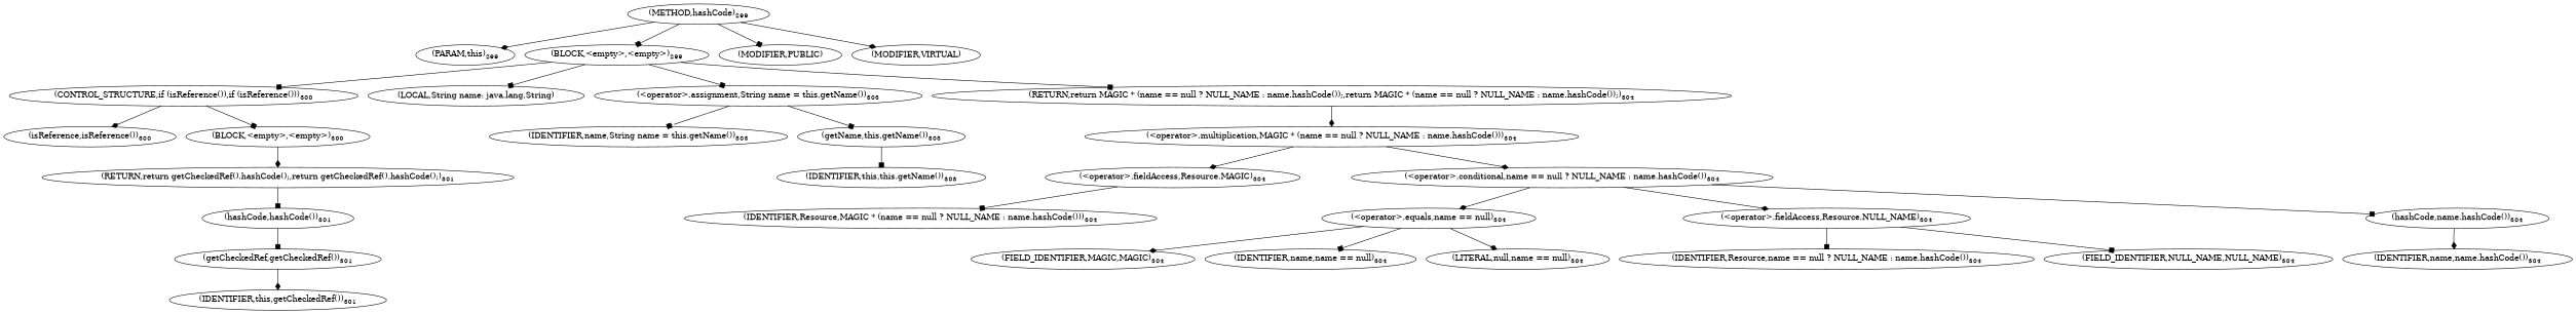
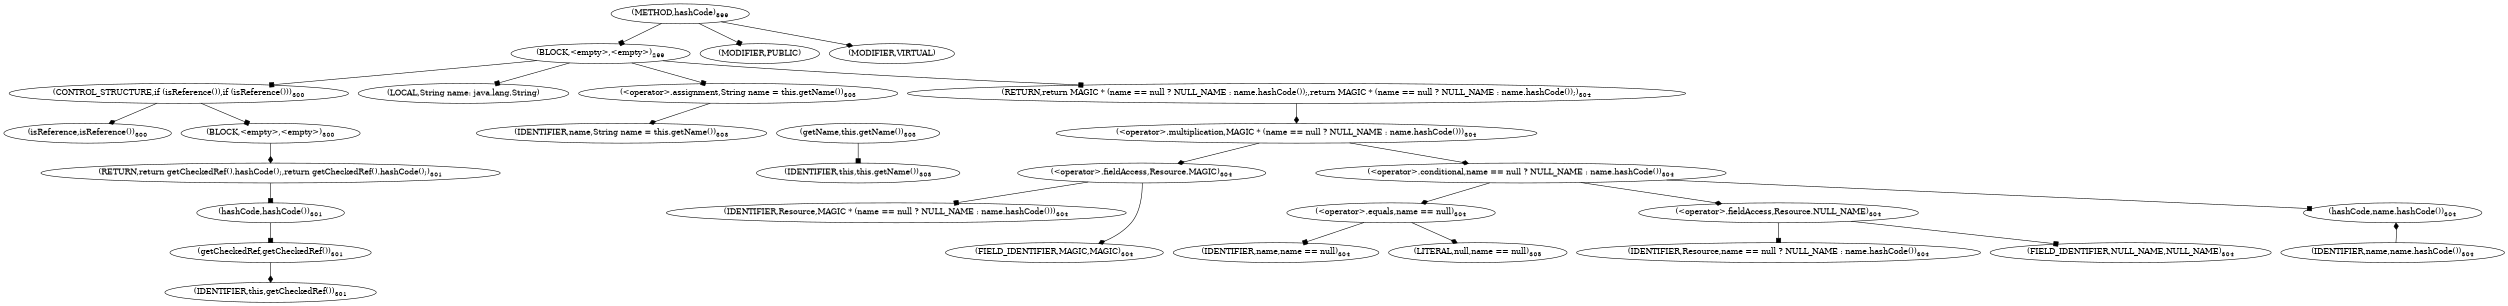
  digraph {
    edge [arrowhead=box]
-   n1 [label=<(METHOD,hashCode)<SUB>299</SUB>>]
-   n2 [label=<(PARAM,this)<SUB>299</SUB>>]
+   n1 [label=<(METHOD,hashCode)<SUB>899</SUB>>]
    n3 [label=<(BLOCK,&lt;empty&gt;,&lt;empty&gt;)<SUB>299</SUB>>]
    n4 [label=<(MODIFIER,PUBLIC)>]
    n5 [label=<(MODIFIER,VIRTUAL)>]
    n6 [label=<(CONTROL_STRUCTURE,if (isReference()),if (isReference()))<SUB>300</SUB>>]
    n7 [label=<(LOCAL,String name: java.lang.String)>]
    n8 [label=<(&lt;operator&gt;.assignment,String name = this.getName())<SUB>303</SUB>>]
    n9 [label=<(RETURN,return MAGIC * (name == null ? NULL_NAME : name.hashCode());,return MAGIC * (name == null ? NULL_NAME : name.hashCode());)<SUB>304</SUB>>]
    n10 [label=<(isReference,isReference())<SUB>300</SUB>>]
    n11 [label=<(BLOCK,&lt;empty&gt;,&lt;empty&gt;)<SUB>300</SUB>>]
    n12 [label=<(IDENTIFIER,name,String name = this.getName())<SUB>303</SUB>>]
    n13 [label=<(getName,this.getName())<SUB>303</SUB>>]
    n14 [label=<(&lt;operator&gt;.multiplication,MAGIC * (name == null ? NULL_NAME : name.hashCode()))<SUB>304</SUB>>]
    n15 [label=<(RETURN,return getCheckedRef().hashCode();,return getCheckedRef().hashCode();)<SUB>301</SUB>>]
    n16 [label=<(hashCode,hashCode())<SUB>301</SUB>>]
    n17 [label=<(getCheckedRef,getCheckedRef())<SUB>301</SUB>>]
    n18 [label=<(IDENTIFIER,this,getCheckedRef())<SUB>301</SUB>>]
    n19 [label=<(IDENTIFIER,this,this.getName())<SUB>303</SUB>>]
    n20 [label=<(&lt;operator&gt;.fieldAccess,Resource.MAGIC)<SUB>304</SUB>>]
    n21 [label=<(&lt;operator&gt;.conditional,name == null ? NULL_NAME : name.hashCode())<SUB>304</SUB>>]
    n22 [label=<(IDENTIFIER,Resource,MAGIC * (name == null ? NULL_NAME : name.hashCode()))<SUB>304</SUB>>]
    n23 [label=<(FIELD_IDENTIFIER,MAGIC,MAGIC)<SUB>304</SUB>>]
    n24 [label=<(&lt;operator&gt;.equals,name == null)<SUB>304</SUB>>]
    n25 [label=<(&lt;operator&gt;.fieldAccess,Resource.NULL_NAME)<SUB>304</SUB>>]
    n26 [label=<(hashCode,name.hashCode())<SUB>304</SUB>>]
    n27 [label=<(IDENTIFIER,name,name == null)<SUB>304</SUB>>]
-   n28 [label=<(LITERAL,null,name == null)<SUB>304</SUB>>]
+   n28 [label=<(LITERAL,null,name == null)<SUB>305</SUB>>]
    n29 [label=<(IDENTIFIER,Resource,name == null ? NULL_NAME : name.hashCode())<SUB>304</SUB>>]
    n30 [label=<(FIELD_IDENTIFIER,NULL_NAME,NULL_NAME)<SUB>304</SUB>>]
    n31 [label=<(IDENTIFIER,name,name.hashCode())<SUB>304</SUB>>]
-   n1 -> n2 [arrowhead=diamond]
    n1 -> n3
    n1 -> n4
    n1 -> n5 [arrowhead=diamond]
    n3 -> n6
    n3 -> n7
    n3 -> n8
    n3 -> n9
    n6 -> n10 [arrowhead=diamond]
    n6 -> n11
-   n8 -> n12
-   n8 -> n13
+   n8 -> n12 [arrowhead=diamond]
    n9 -> n14 [arrowhead=diamond]
    n11 -> n15 [arrowhead=diamond]
    n13 -> n19
    n14 -> n20 [arrowhead=diamond]
    n14 -> n21 [arrowhead=diamond]
    n15 -> n16
    n16 -> n17
    n17 -> n18 [arrowhead=diamond]
    n20 -> n22
-   n24 -> n23 [arrowhead=diamond]
+   n20 -> n23 [arrowhead=diamond]
    n21 -> n24 [arrowhead=diamond]
    n21 -> n25 [arrowhead=diamond]
    n21 -> n26
    n24 -> n27
    n24 -> n28 [arrowhead=diamond]
    n25 -> n29
    n25 -> n30
-   n26 -> n31 [arrowhead=diamond]
+   n31 -> n26 [arrowhead=diamond]
  }
